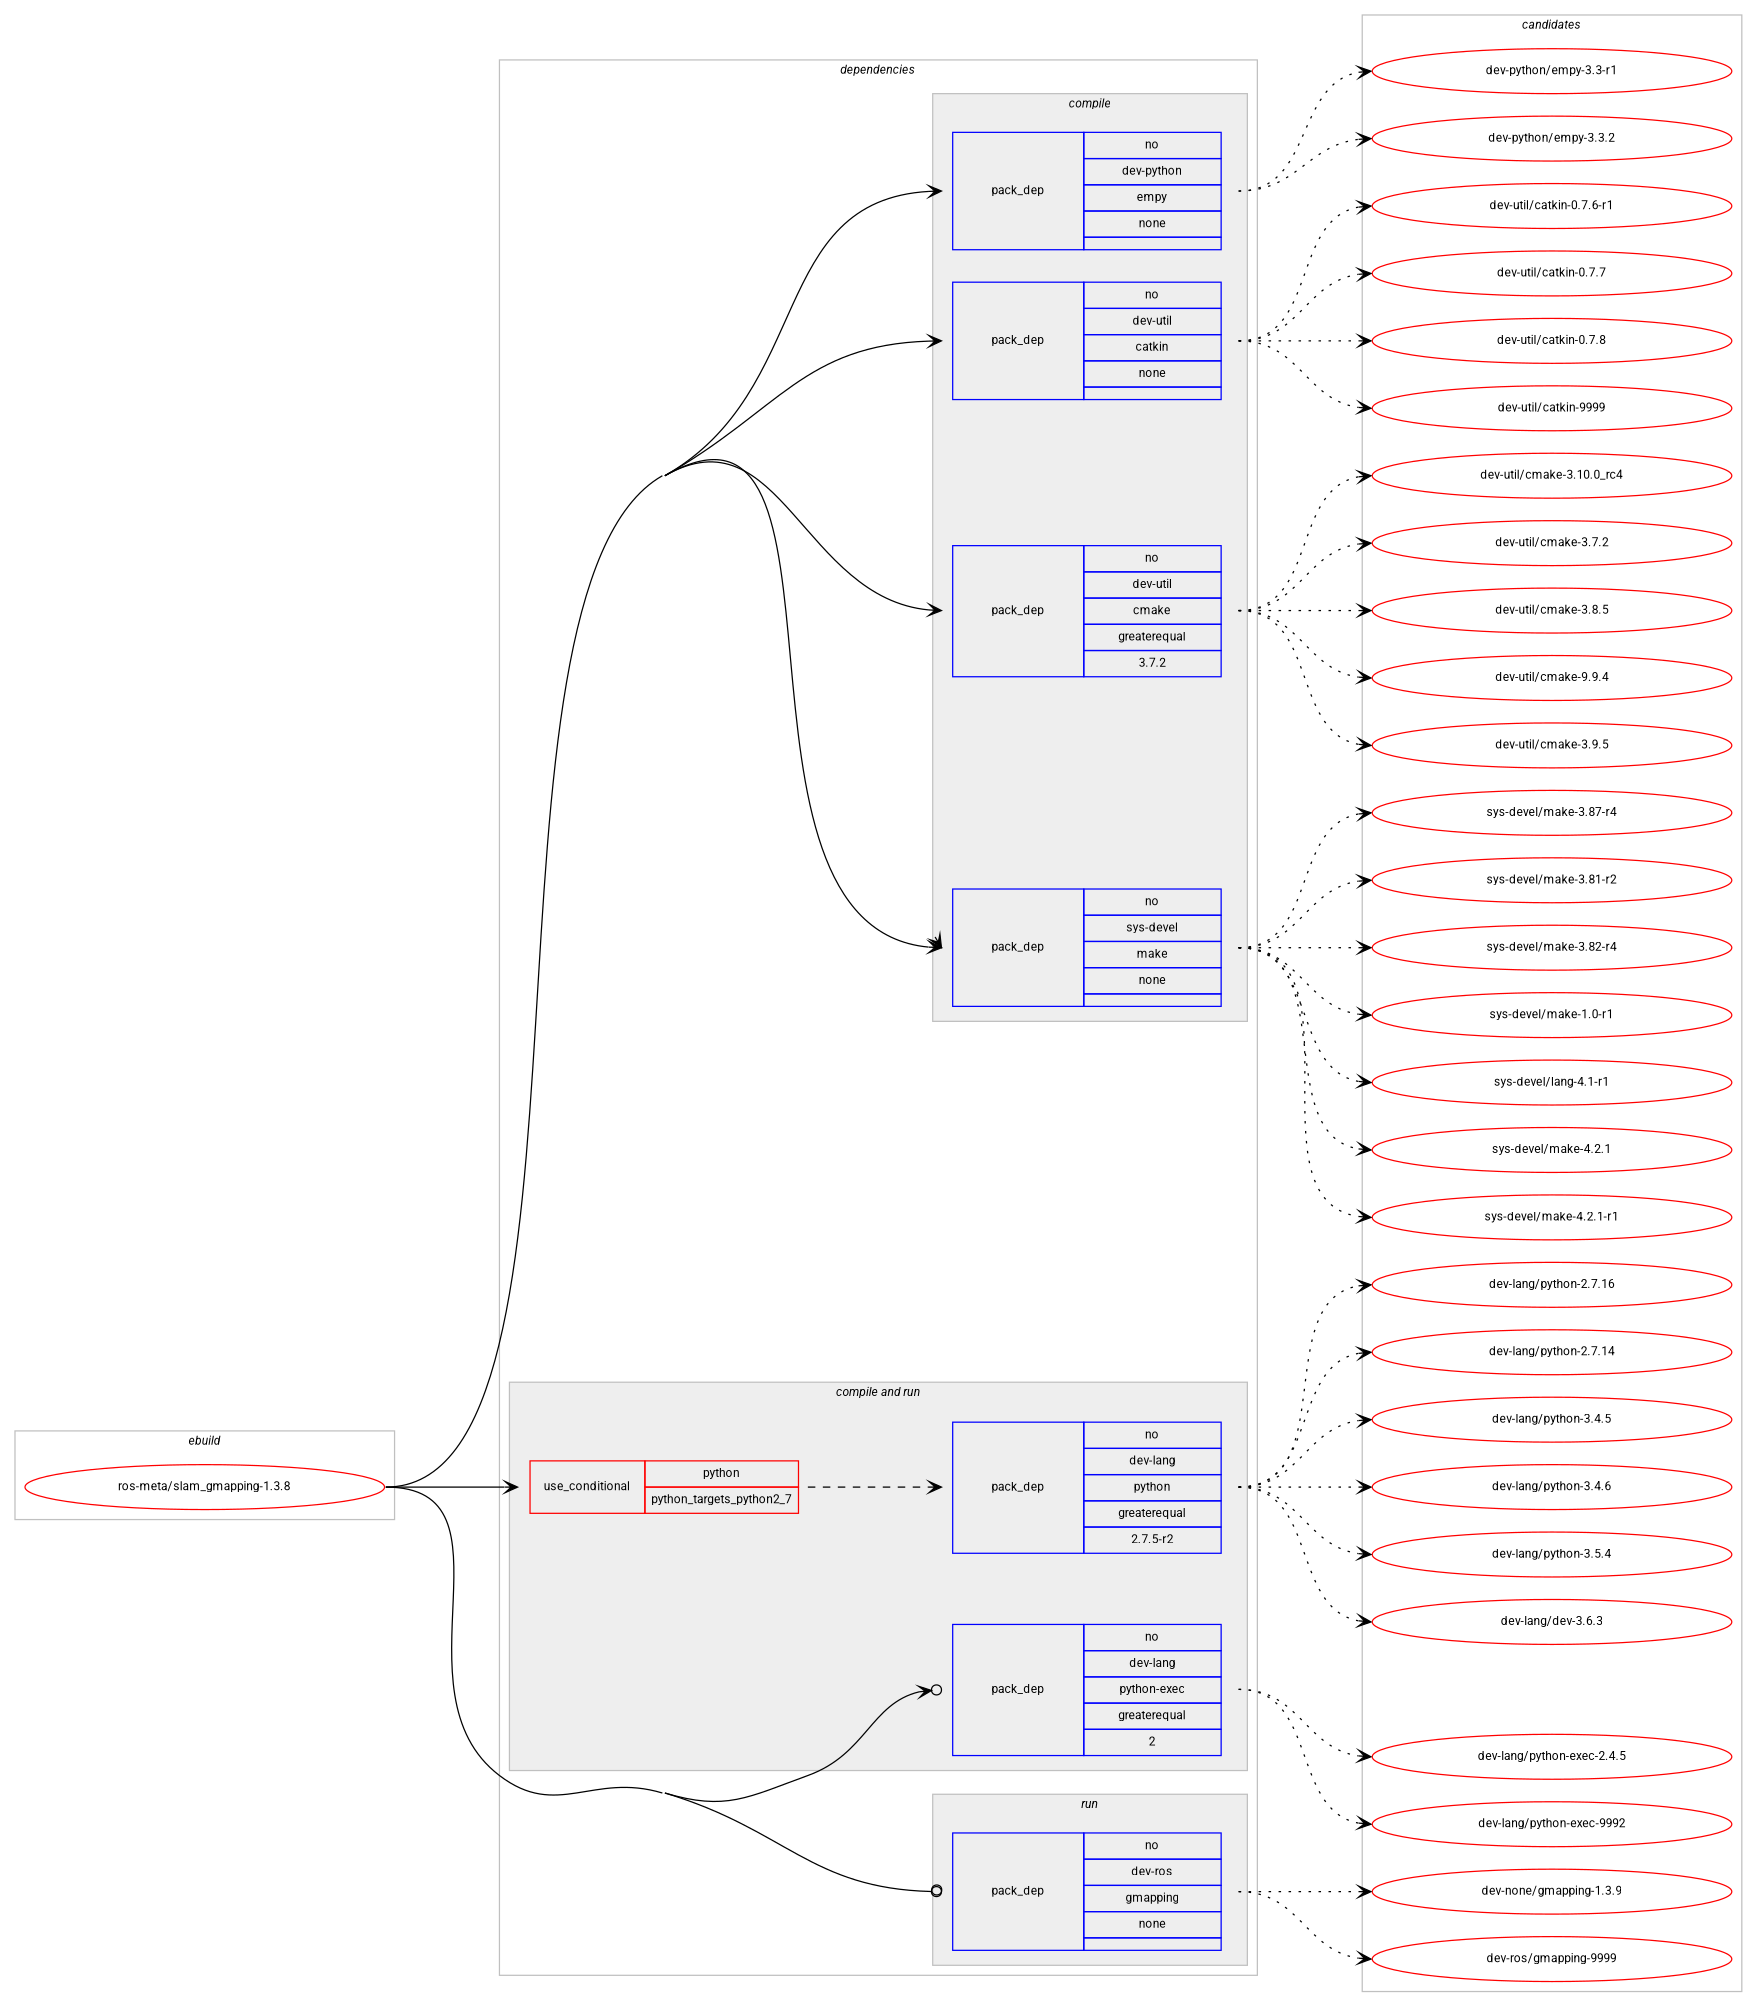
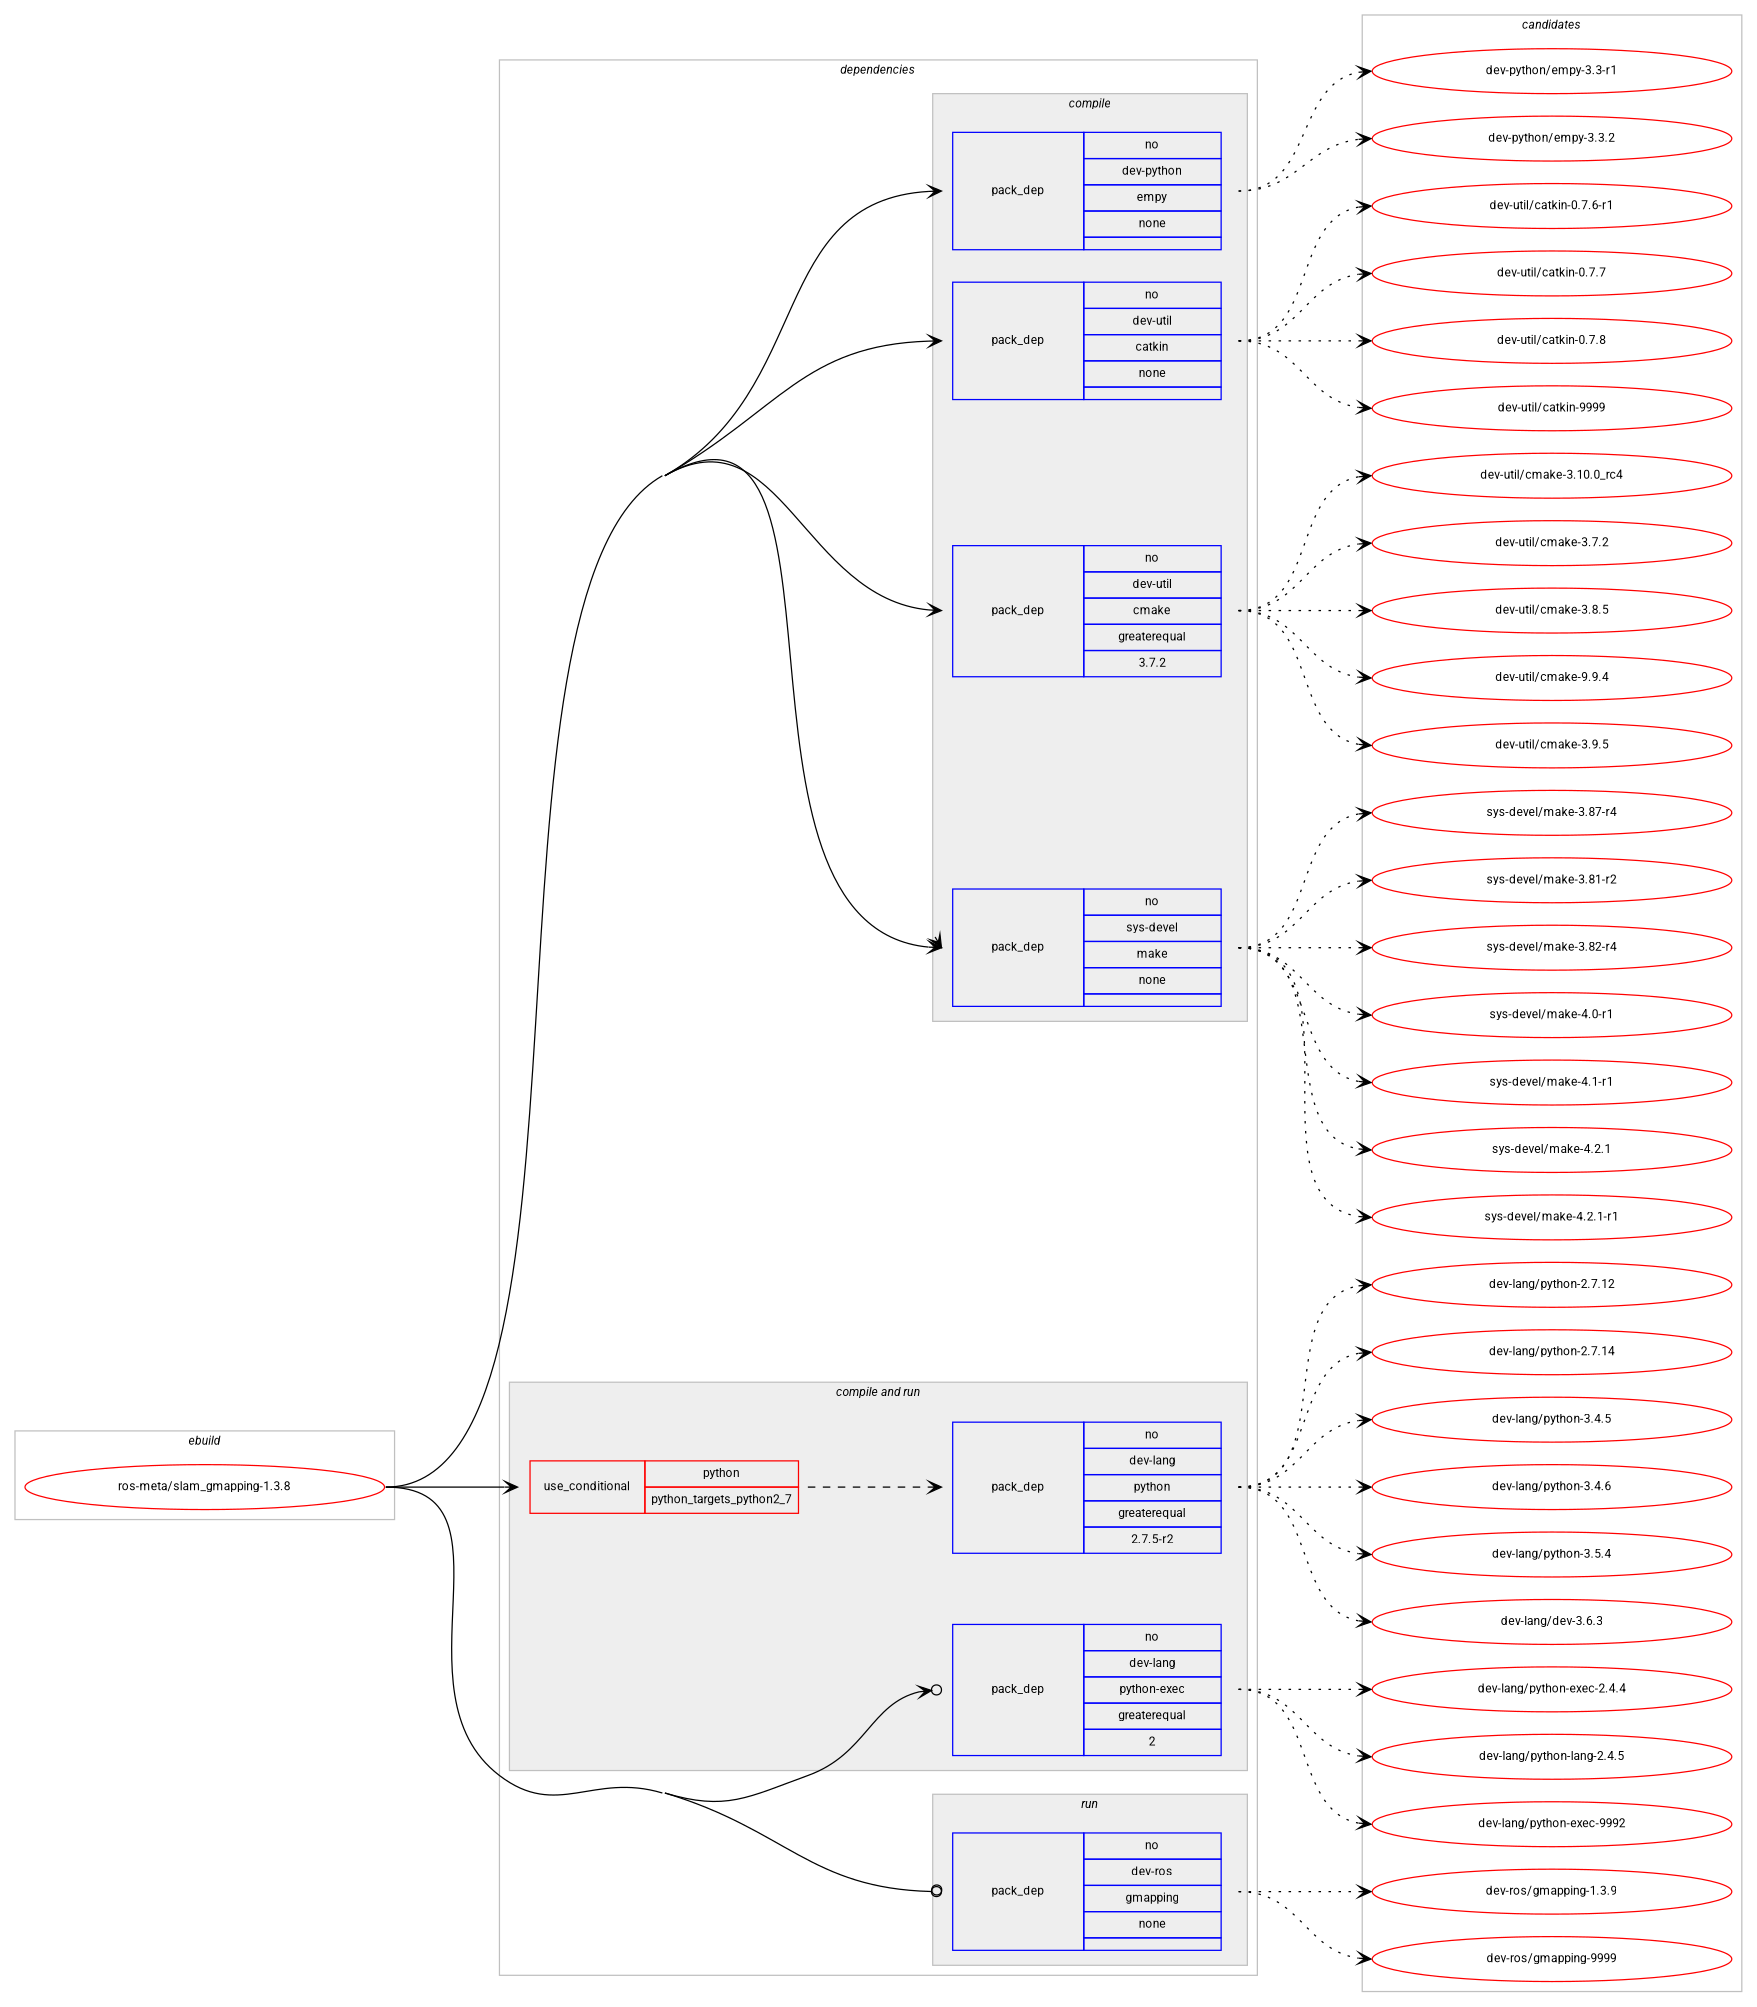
  digraph {
    compound=true
    concentrate=true
    fontname=Roboto
    fontsize=10
    newrank=true
    rankdir=LR
    ranksep=1.5
    node [color=red fontname=Roboto fontsize=10]
    edge [arrowhead=vee fontname=Roboto headport=w style=dotted tailport=e weight=100]
    n1 [label="ros-meta/slam_gmapping-1.3.8" width=4]
    n2 [color=blue label=<<TABLE BORDER="0" CELLBORDER="1" CELLSPACING="0" CELLPADDING="4" WIDTH="220"><TR><TD ROWSPAN="6" CELLPADDING="30">pack_dep</TD></TR><TR><TD WIDTH="110">no</TD></TR><TR><TD>dev-python</TD></TR><TR><TD>empy</TD></TR><TR><TD>none</TD></TR><TR><TD></TD></TR></TABLE>> shape=none]
    n3 [color=blue label=<<TABLE BORDER="0" CELLBORDER="1" CELLSPACING="0" CELLPADDING="4" WIDTH="220"><TR><TD ROWSPAN="6" CELLPADDING="30">pack_dep</TD></TR><TR><TD WIDTH="110">no</TD></TR><TR><TD>dev-util</TD></TR><TR><TD>catkin</TD></TR><TR><TD>none</TD></TR><TR><TD></TD></TR></TABLE>> shape=none]
    n4 [color=blue label=<<TABLE BORDER="0" CELLBORDER="1" CELLSPACING="0" CELLPADDING="4" WIDTH="220"><TR><TD ROWSPAN="6" CELLPADDING="30">pack_dep</TD></TR><TR><TD WIDTH="110">no</TD></TR><TR><TD>dev-util</TD></TR><TR><TD>cmake</TD></TR><TR><TD>greaterequal</TD></TR><TR><TD>3.7.2</TD></TR></TABLE>> shape=none]
    n5 [color=blue label=<<TABLE BORDER="0" CELLBORDER="1" CELLSPACING="0" CELLPADDING="4" WIDTH="220"><TR><TD ROWSPAN="6" CELLPADDING="30">pack_dep</TD></TR><TR><TD WIDTH="110">no</TD></TR><TR><TD>sys-devel</TD></TR><TR><TD>make</TD></TR><TR><TD>none</TD></TR><TR><TD></TD></TR></TABLE>> shape=none]
    n6 [color=blue label=<<TABLE BORDER="0" CELLBORDER="1" CELLSPACING="0" CELLPADDING="4" WIDTH="220"><TR><TD ROWSPAN="6" CELLPADDING="30">pack_dep</TD></TR><TR><TD WIDTH="110">no</TD></TR><TR><TD>dev-lang</TD></TR><TR><TD>python</TD></TR><TR><TD>greaterequal</TD></TR><TR><TD>2.7.5-r2</TD></TR></TABLE>> shape=none]
    n7 [label=<<TABLE BORDER="0" CELLBORDER="1" CELLSPACING="0" CELLPADDING="4"><TR><TD ROWSPAN="3" CELLPADDING="10">use_conditional</TD></TR><TR><TD>python</TD></TR><TR><TD>python_targets_python2_7</TD></TR></TABLE>> shape=none]
    n8 [color=blue label=<<TABLE BORDER="0" CELLBORDER="1" CELLSPACING="0" CELLPADDING="4" WIDTH="220"><TR><TD ROWSPAN="6" CELLPADDING="30">pack_dep</TD></TR><TR><TD WIDTH="110">no</TD></TR><TR><TD>dev-lang</TD></TR><TR><TD>python-exec</TD></TR><TR><TD>greaterequal</TD></TR><TR><TD>2</TD></TR></TABLE>> shape=none]
    n9 [color=blue label=<<TABLE BORDER="0" CELLBORDER="1" CELLSPACING="0" CELLPADDING="4" WIDTH="220"><TR><TD ROWSPAN="6" CELLPADDING="30">pack_dep</TD></TR><TR><TD WIDTH="110">no</TD></TR><TR><TD>dev-ros</TD></TR><TR><TD>gmapping</TD></TR><TR><TD>none</TD></TR><TR><TD></TD></TR></TABLE>> shape=none]
    n10 [label="dev-python/empy-3.3-r1" width=4]
    n11 [label="dev-python/empy-3.3.2" width=4]
    n12 [label="dev-util/catkin-0.7.6-r1" width=4]
    n13 [label="dev-util/catkin-0.7.7" width=4]
    n14 [label="dev-util/catkin-0.7.8" width=4]
    n15 [label="dev-util/catkin-9999" width=4]
    n16 [label="dev-util/cmake-3.10.0_rc4" width=4]
    n17 [label="dev-util/cmake-3.7.2" width=4]
    n18 [label="dev-util/cmake-3.8.5" width=4]
    n19 [label="dev-util/cmake-9.9.4" width=4]
    n20 [label="dev-util/cmake-3.9.5" width=4]
    n21 [label="sys-devel/make-3.87-r4" width=4]
    n22 [label="sys-devel/make-3.81-r2" width=4]
    n23 [label="sys-devel/make-3.82-r4" width=4]
-   n24 [label="sys-devel/make-1.0-r1" width=4]
-   n25 [label="sys-devel/lang-4.1-r1" width=4]
+   n24 [label="sys-devel/make-4.0-r1" width=4]
+   n25 [label="sys-devel/make-4.1-r1" width=4]
    n26 [label="sys-devel/make-4.2.1" width=4]
    n27 [label="sys-devel/make-4.2.1-r1" width=4]
-   n28 [label="dev-lang/python-2.7.16" width=4]
+   n28 [label="dev-lang/python-2.7.12" width=4]
    n29 [label="dev-lang/python-2.7.14" width=4]
    n30 [label="dev-lang/python-3.4.5" width=4]
    n31 [label="dev-lang/python-3.4.6" width=4]
    n32 [label="dev-lang/python-3.5.4" width=4]
    n33 [label="dev-lang/dev-3.6.3" width=4]
-   n35 [label="dev-lang/python-exec-2.4.5" width=4]
+   n34 [label="dev-lang/python-exec-2.4.4" width=4]
+   n35 [label="dev-lang/python-lang-2.4.5" width=4]
    n36 [label="dev-lang/python-exec-9992" width=4]
-   n37 [label="dev-none/gmapping-1.3.9" width=4]
+   n37 [label="dev-ros/gmapping-1.3.9" width=4]
    n38 [label="dev-ros/gmapping-9999" width=4]
    subgraph cluster_1 {
      color=gray
      label=<<i>ebuild</i>>
      rank=same
      n1
    }
    subgraph cluster_2 {
      color=gray
      label=<<i>dependencies</i>>
      subgraph cluster_3 {
        color=gray
        fillcolor="#eeeeee"
        label=<<i>compile</i>>
        style=filled
        subgraph sub_4 {
          color=gray
          fillcolor="#eeeeee"
          label=<<i>compile</i>>
          style=filled
          n2
        }
        subgraph sub_5 {
          color=gray
          fillcolor="#eeeeee"
          label=<<i>compile</i>>
          style=filled
          n3
        }
        subgraph sub_6 {
          color=gray
          fillcolor="#eeeeee"
          label=<<i>compile</i>>
          style=filled
          n4
        }
        subgraph sub_7 {
          color=gray
          fillcolor="#eeeeee"
          label=<<i>compile</i>>
          style=filled
          n5
        }
      }
      subgraph cluster_8 {
        color=gray
        fillcolor="#eeeeee"
        label=<<i>compile and run</i>>
        style=filled
        subgraph sub_9 {
          color=gray
          fillcolor="#eeeeee"
          label=<<i>compile and run</i>>
          style=filled
          n7
          subgraph sub_10 {
            color=gray
            fillcolor="#eeeeee"
            label=<<i>compile and run</i>>
            style=filled
            n6
          }
        }
        subgraph sub_11 {
          color=gray
          fillcolor="#eeeeee"
          label=<<i>compile and run</i>>
          style=filled
          n8
        }
      }
      subgraph cluster_12 {
        color=gray
        fillcolor="#eeeeee"
        label=<<i>run</i>>
        style=filled
        subgraph sub_13 {
          color=gray
          fillcolor="#eeeeee"
          label=<<i>run</i>>
          style=filled
          n9
        }
      }
    }
    subgraph cluster_14 {
      color=gray
      label=<<i>candidates</i>>
      rank=same
      subgraph sub_15 {
        color=black
        label=<<i>candidates</i>>
        nodesep=1
        rank=same
        n10
        n11
      }
      subgraph sub_16 {
        color=black
        label=<<i>candidates</i>>
        nodesep=1
        rank=same
        n12
        n13
        n14
        n15
      }
      subgraph sub_17 {
        color=black
        label=<<i>candidates</i>>
        nodesep=1
        rank=same
        n16
        n17
        n18
        n19
        n20
      }
      subgraph sub_18 {
        color=black
        label=<<i>candidates</i>>
        nodesep=1
        rank=same
        n21
        n22
        n23
        n24
        n25
        n26
        n27
      }
      subgraph sub_19 {
        color=black
        label=<<i>candidates</i>>
        nodesep=1
        rank=same
        n28
        n29
        n30
        n31
        n32
        n33
      }
      subgraph sub_20 {
        color=black
        label=<<i>candidates</i>>
        nodesep=1
        rank=same
+       n34
        n35
        n36
      }
      subgraph sub_21 {
        color=black
        label=<<i>candidates</i>>
        nodesep=1
        rank=same
        n37
        n38
      }
    }
    n1 -> n2 [style=solid weight=20]
    n1 -> n3 [style=solid weight=20]
    n1 -> n4 [style=solid weight=20]
    n1 -> n5 [style=solid weight=20]
    n1 -> n7 [style=solid weight=20]
    n1 -> n8 [arrowhead=odotvee style=solid weight=20]
    n1 -> n9 [arrowhead=odot style=solid weight=20]
    n2 -> n10
    n2 -> n11
    n3 -> n12
    n3 -> n13
    n3 -> n14
    n3 -> n15
    n4 -> n16
    n4 -> n17
    n4 -> n18
    n4 -> n19
    n4 -> n20
    n5 -> n21
    n5 -> n22
    n5 -> n23
    n5 -> n24
    n5 -> n25
    n5 -> n26
    n5 -> n27
    n6 -> n28
    n6 -> n29
    n6 -> n30
    n6 -> n31
    n6 -> n32
    n6 -> n33
    n7 -> n6 [style=dashed weight=20]
+   n8 -> n34
    n8 -> n35
    n8 -> n36
    n9 -> n37
    n9 -> n38
  }
